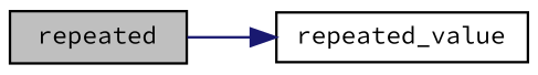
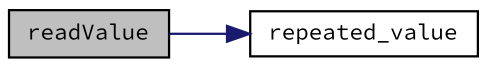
  digraph {
    rankdir=LR
    fontname="Source Code Pro"
    node [color=black fontname="Source Code Pro" fontsize=10 shape=record]
-   n1 [fillcolor=grey75 fontcolor=black height=0.2 label=repeated style=filled width=0.4]
+   n1 [fillcolor=grey75 fontcolor=black height=0.2 label=readValue style=filled width=0.4]
    n2 [height=0.2 label=repeated_value width=0.4]
    n1 -> n2 [color=midnightblue fontname="Source Code Pro" fontsize=10 labelfontname=Helvetica labelfontsize=10 style=solid]
  }
